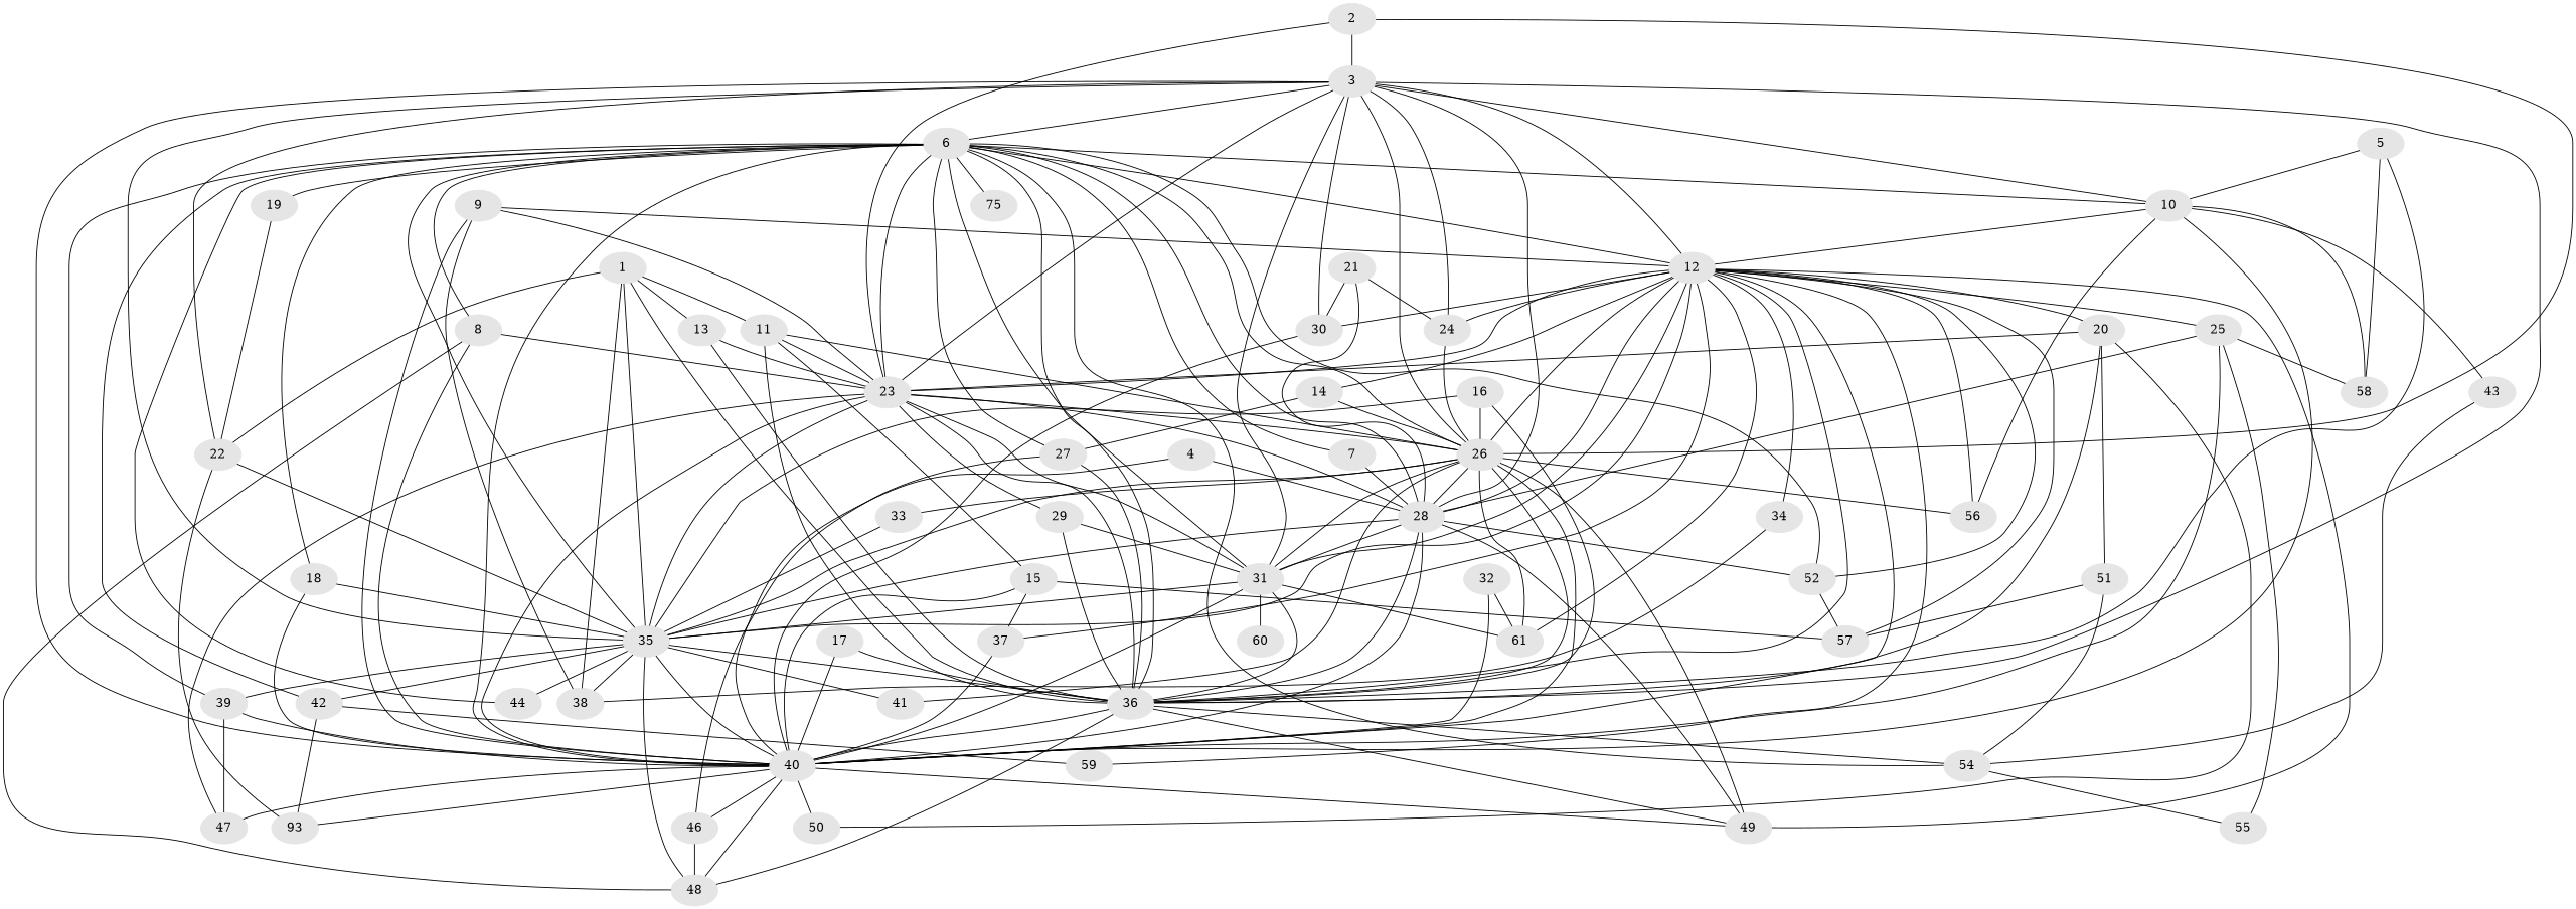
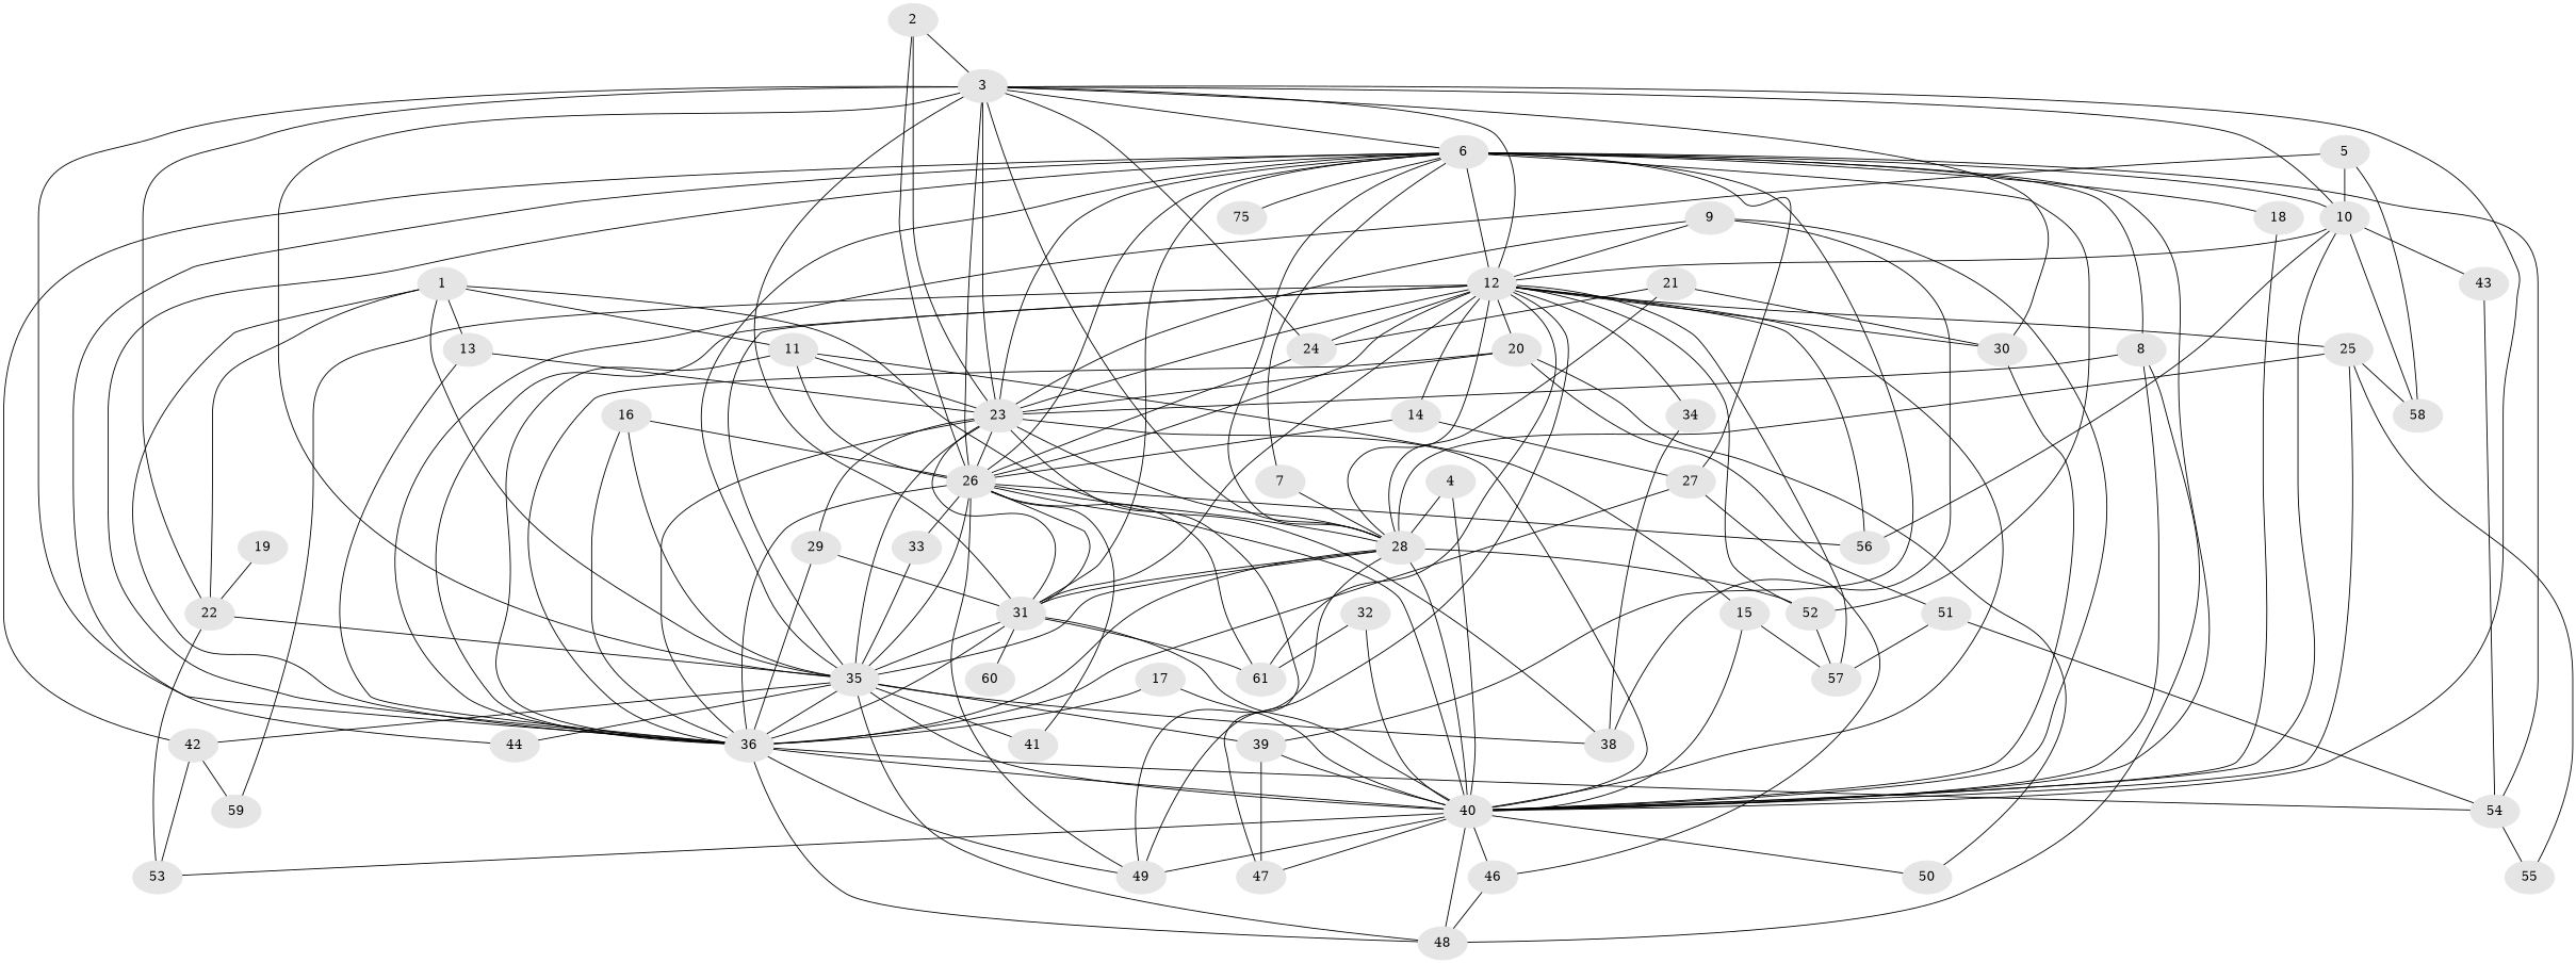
  graph {
    node [color=gray90 style=filled]
    edge [weight=1.0]
    1
    11
    13
    22
    35
    36
    38
    23
    26
    15
-   53 [label=93]
+   53
    40
    39
    42
    44
    48
    41
    54
    49
    2
    3
    6
    10
    12
    24
    28
    30
    31
    29
    47
    56
    61
    33
    7
    8
    18
    19
    27
    n39 [label=75]
    52
    58
    43
    14
    20
    25
    34
-   37
    57
    59
    60
    50
    46
    4
    5
    55
    9
    51
    16
    17
    21
    32
    1 -- 11
    1 -- 13
    1 -- 22
    1 -- 35
    1 -- 36
    1 -- 38
    11 -- 36
    11 -- 23
    11 -- 26
    11 -- 15
    13 -- 36
    13 -- 23
    22 -- 35
    22 -- 53 [weight=2.0]
    35 -- 36
    35 -- 38
    35 -- 40 [weight=3.0]
    35 -- 39
    35 -- 42
    35 -- 44
    35 -- 48
    35 -- 41
    36 -- 40 [weight=5.0]
    36 -- 48
    36 -- 54
    36 -- 49
    23 -- 35
    23 -- 36 [weight=2.0]
    23 -- 26
    23 -- 40 [weight=2.0]
    23 -- 28
    23 -- 31
    23 -- 29
    23 -- 47
    26 -- 35
    26 -- 36
    26 -- 40 [weight=3.0]
    26 -- 41
    26 -- 49
    26 -- 28
    26 -- 31 [weight=3.0]
    26 -- 56
    26 -- 61
    26 -- 33
    15 -- 40 [weight=2.0]
-   15 -- 37
    15 -- 57
    40 -- 53
    40 -- 48
    40 -- 49
    40 -- 47
    40 -- 50
    40 -- 46
    39 -- 40
    39 -- 47
    42 -- 53
    42 -- 59
    54 -- 55
    2 -- 23
    2 -- 26
    2 -- 3
    3 -- 22
    3 -- 35
    3 -- 36 [weight=2.0]
    3 -- 23 [weight=2.0]
    3 -- 26
    3 -- 40
    3 -- 6
    3 -- 10
    3 -- 12
    3 -- 24
    3 -- 28 [weight=2.0]
    3 -- 30
    3 -- 31
    6 -- 35
    6 -- 36
    6 -- 23
    6 -- 26
    6 -- 40 [weight=3.0]
    6 -- 39
    6 -- 42
    6 -- 44
    6 -- 54 [weight=2.0]
    6 -- 10
    6 -- 12 [weight=2.0]
    6 -- 28
    6 -- 31
    6 -- 7
    6 -- 8
    6 -- 18
-   6 -- 19
    6 -- 27
    6 -- n39
    6 -- 52
    10 -- 40
    10 -- 12
    10 -- 56
    10 -- 58
    10 -- 43
    12 -- 35
    12 -- 36
    12 -- 23
    12 -- 26
    12 -- 40
    12 -- 49
    12 -- 24
    12 -- 28 [weight=3.0]
    12 -- 30
    12 -- 31
    12 -- 56
    12 -- 61
    12 -- 52
    12 -- 14
    12 -- 20
    12 -- 25
    12 -- 34
-   12 -- 37
    12 -- 57
    12 -- 59
    24 -- 26
    28 -- 35
    28 -- 36
    28 -- 40
    28 -- 49
    28 -- 31
    28 -- 52 [weight=2.0]
    30 -- 40
    31 -- 35
    31 -- 36
    31 -- 40
    31 -- 61 [weight=2.0]
    31 -- 60
    29 -- 36
    29 -- 31
    33 -- 35
    7 -- 28 [weight=2.0]
    8 -- 23
    8 -- 40
    8 -- 48
-   18 -- 35
    18 -- 40
    19 -- 22
    27 -- 36
    27 -- 46
    52 -- 57
    43 -- 54
    14 -- 26
    14 -- 27
    20 -- 36 [weight=2.0]
    20 -- 23
    20 -- 50
    20 -- 51
    25 -- 40
    25 -- 28
    25 -- 58
    25 -- 55
    34 -- 38
-   37 -- 40
    46 -- 48
    4 -- 40
    4 -- 28
    5 -- 36
    5 -- 10
    5 -- 58
    9 -- 38
    9 -- 23
    9 -- 40
    9 -- 12
    51 -- 54
    51 -- 57
    16 -- 35
    16 -- 36
    16 -- 26
    17 -- 36
    17 -- 40
    21 -- 24
    21 -- 28
    21 -- 30
    32 -- 40
    32 -- 61
  }
